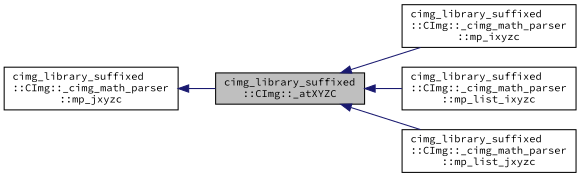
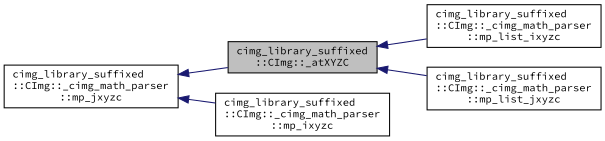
  digraph {
    fontname="Source Code Pro"
    rankdir=LR
    node [color=black fillcolor=white fontname="Source Code Pro" fontsize=10 shape=record style=filled]
    edge [color=midnightblue dir=back fontname="Source Code Pro" fontsize=10 labelfontname=Helvetica labelfontsize=10 style=solid]
    n1 [fillcolor=grey75 fontcolor=black height=0.2 label="cimg_library_suffixed\l::CImg::_atXYZC" width=0.4]
    n2 [height=0.2 label="cimg_library_suffixed\l::CImg::_cimg_math_parser\l::mp_ixyzc" width=0.4]
    n3 [height=0.2 label="cimg_library_suffixed\l::CImg::_cimg_math_parser\l::mp_list_ixyzc" width=0.4]
    n4 [height=0.2 label="cimg_library_suffixed\l::CImg::_cimg_math_parser\l::mp_list_jxyzc" width=0.4]
    n5 [height=0.2 label="cimg_library_suffixed\l::CImg::_cimg_math_parser\l::mp_jxyzc" width=0.4]
-   n1 -> n2
+   n5 -> n2
    n1 -> n3
    n1 -> n4
    n5 -> n1
  }
